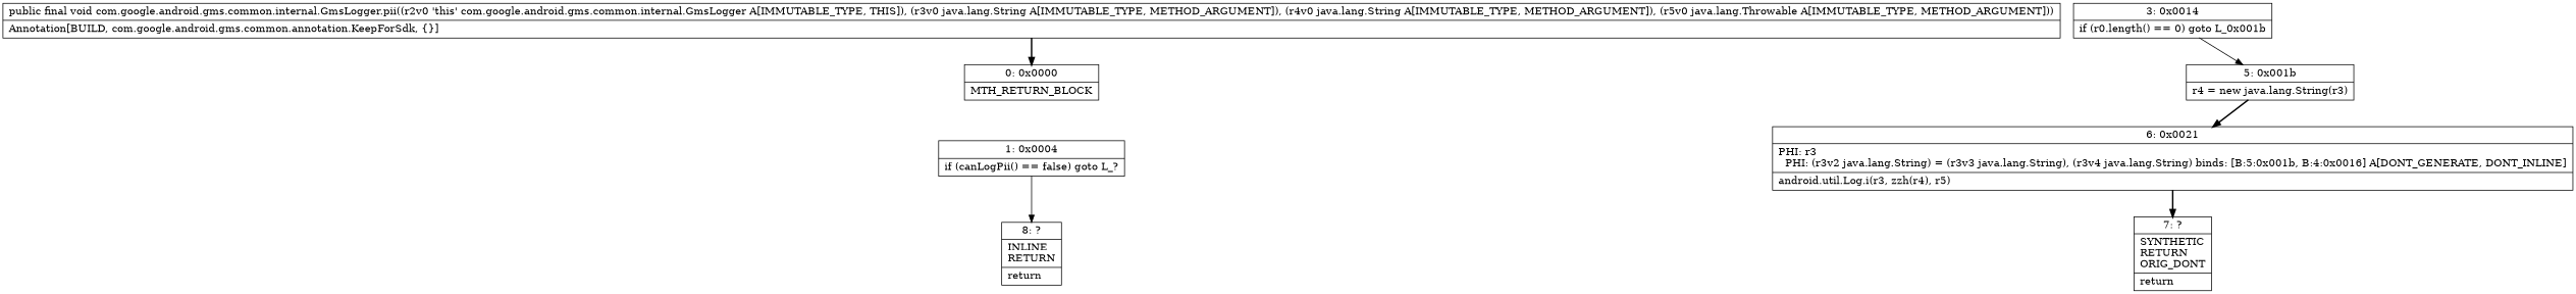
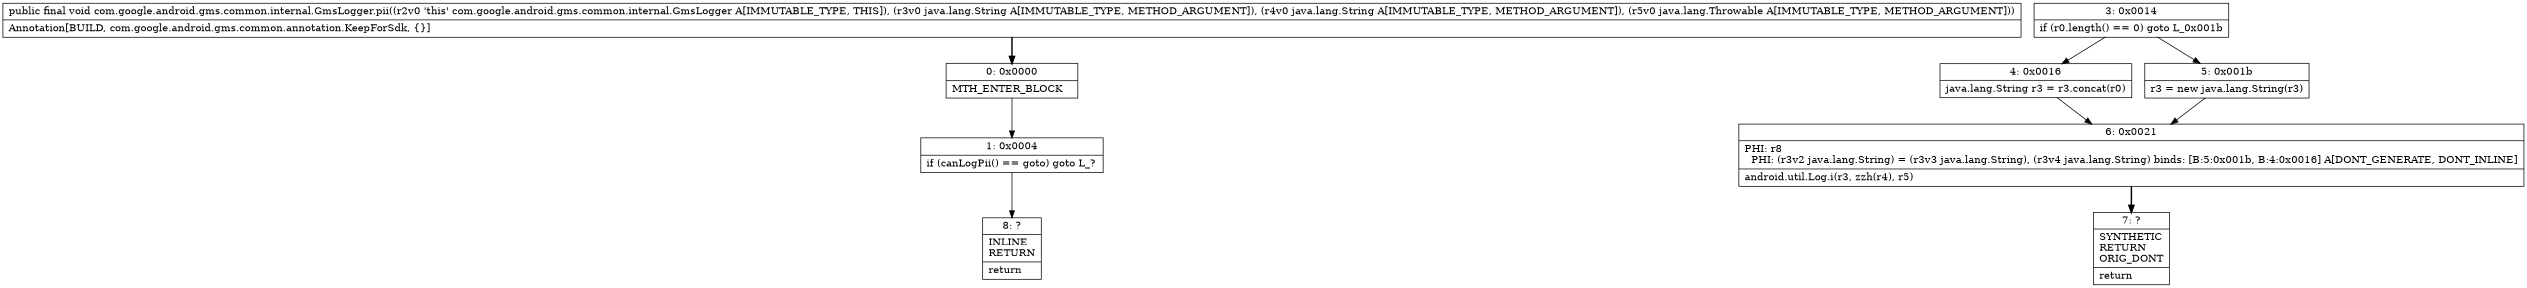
  digraph {
    node [shape=record]
    edge [style=solid]
-   n1 [label="{0\:\ 0x0000|MTH_RETURN_BLOCK\l}"]
-   n2 [label="{1\:\ 0x0004|if (canLogPii() == false) goto L_?\l}"]
+   n1 [label="{0\:\ 0x0000|MTH_ENTER_BLOCK\l}"]
+   n2 [label="{1\:\ 0x0004|if (canLogPii() == goto) goto L_?\l}"]
    n3 [label="{8\:\ ?|INLINE\lRETURN\l|return\l}"]
    n4 [label="{3\:\ 0x0014|if (r0.length() == 0) goto L_0x001b\l}"]
-   n6 [label="{5\:\ 0x001b|r4 = new java.lang.String(r3)\l}"]
-   n7 [label="{6\:\ 0x0021|PHI: r3 \l  PHI: (r3v2 java.lang.String) = (r3v3 java.lang.String), (r3v4 java.lang.String) binds: [B:5:0x001b, B:4:0x0016] A[DONT_GENERATE, DONT_INLINE]\l|android.util.Log.i(r3, zzh(r4), r5)\l}"]
+   n5 [label="{4\:\ 0x0016|java.lang.String r3 = r3.concat(r0)\l}"]
+   n6 [label="{5\:\ 0x001b|r3 = new java.lang.String(r3)\l}"]
+   n7 [label="{6\:\ 0x0021|PHI: r8 \l  PHI: (r3v2 java.lang.String) = (r3v3 java.lang.String), (r3v4 java.lang.String) binds: [B:5:0x001b, B:4:0x0016] A[DONT_GENERATE, DONT_INLINE]\l|android.util.Log.i(r3, zzh(r4), r5)\l}"]
    n8 [label="{7\:\ ?|SYNTHETIC\lRETURN\lORIG_DONT\l|return\l}"]
    n9 [label="{public final void com.google.android.gms.common.internal.GmsLogger.pii((r2v0 'this' com.google.android.gms.common.internal.GmsLogger A[IMMUTABLE_TYPE, THIS]), (r3v0 java.lang.String A[IMMUTABLE_TYPE, METHOD_ARGUMENT]), (r4v0 java.lang.String A[IMMUTABLE_TYPE, METHOD_ARGUMENT]), (r5v0 java.lang.Throwable A[IMMUTABLE_TYPE, METHOD_ARGUMENT]))  | Annotation[BUILD, com.google.android.gms.common.annotation.KeepForSdk, \{\}]\l}"]
+   n1 -> n2
    n2 -> n3
+   n4 -> n5
    n4 -> n6
-   n6 -> n7 [style=bold]
+   n5 -> n7
+   n6 -> n7
    n7 -> n8 [style=bold]
    n9 -> n1 [style=bold]
  }
